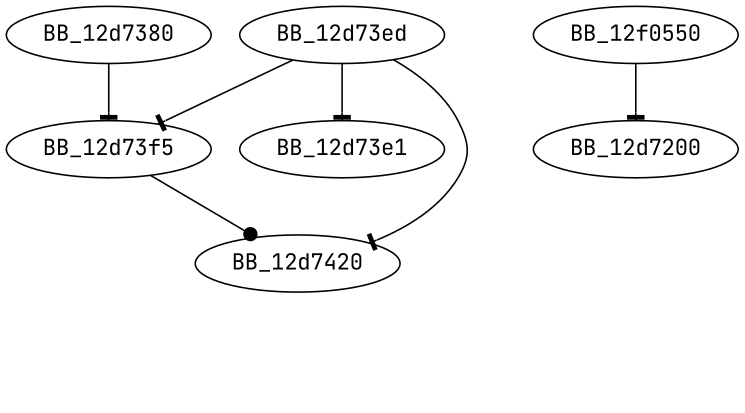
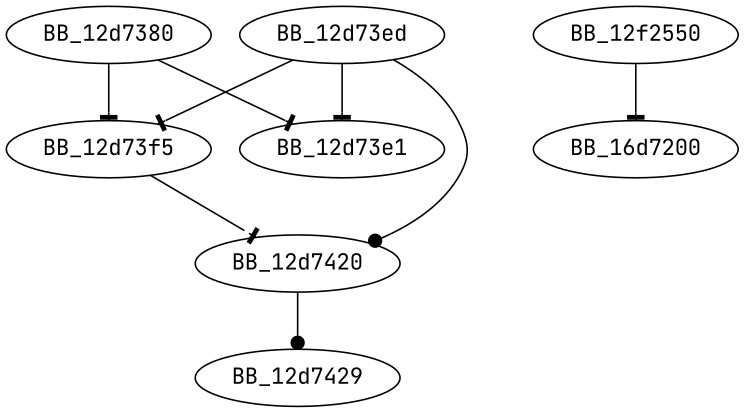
  digraph {
    fontname="JetBrains Mono"
    node [fontname="JetBrains Mono"]
    edge [arrowhead=tee fontname="JetBrains Mono"]
    BB_12d7380
    BB_12d73e1
    BB_12d73f5
    BB_12d73ed
    BB_12d7420
-   BB_12f0550
-   BB_12d7200
+   BB_12d7429
+   BB_12f0550 [label=BB_12f2550]
+   BB_12d7200 [label=BB_16d7200]
+   BB_12d7380 -> BB_12d73e1
    BB_12d7380 -> BB_12d73f5
-   BB_12d73f5 -> BB_12d7420 [arrowhead=dot]
+   BB_12d73f5 -> BB_12d7420
    BB_12d73ed -> BB_12d73e1
    BB_12d73ed -> BB_12d73f5
-   BB_12d73ed -> BB_12d7420
+   BB_12d73ed -> BB_12d7420 [arrowhead=dot]
+   BB_12d7420 -> BB_12d7429 [arrowhead=dot]
    BB_12f0550 -> BB_12d7200
  }
